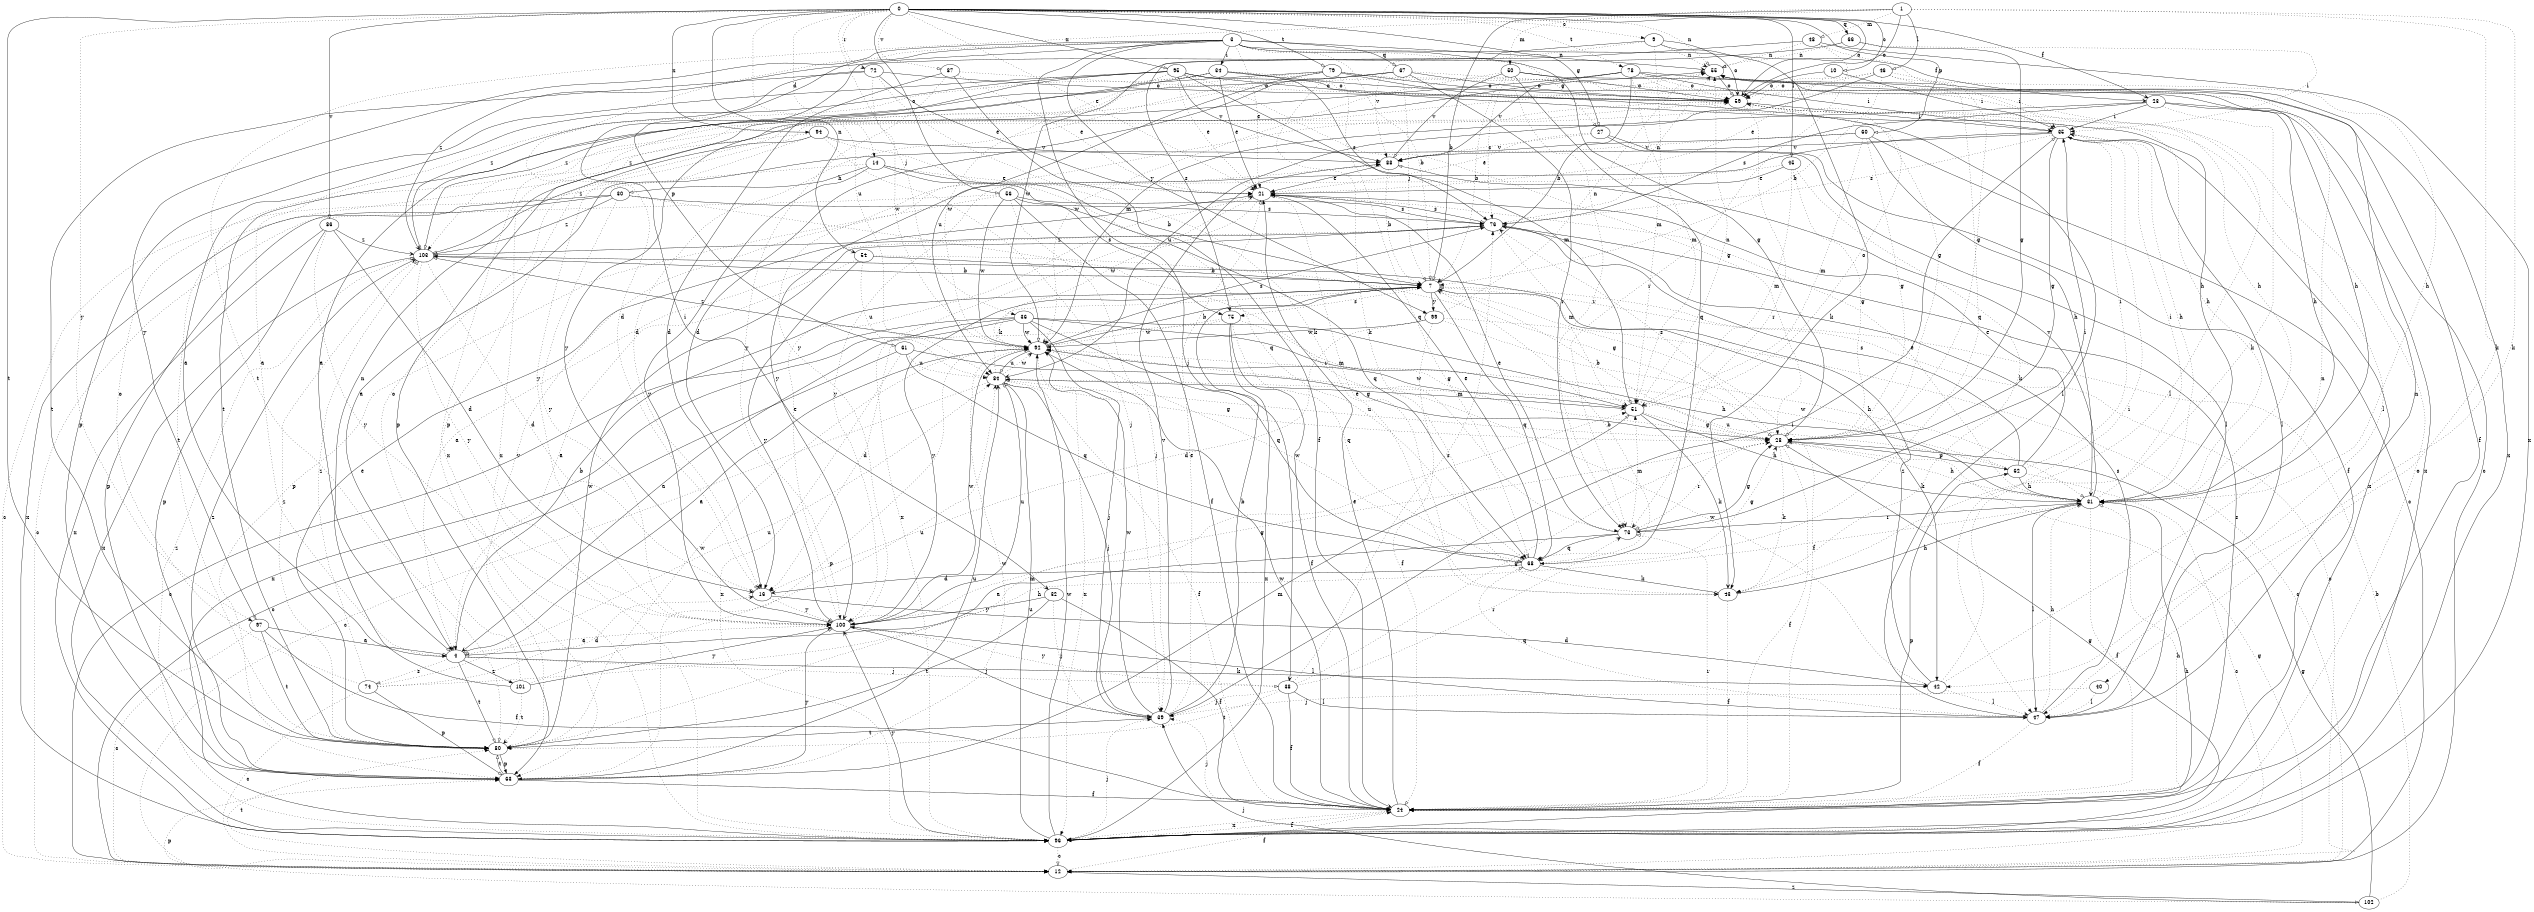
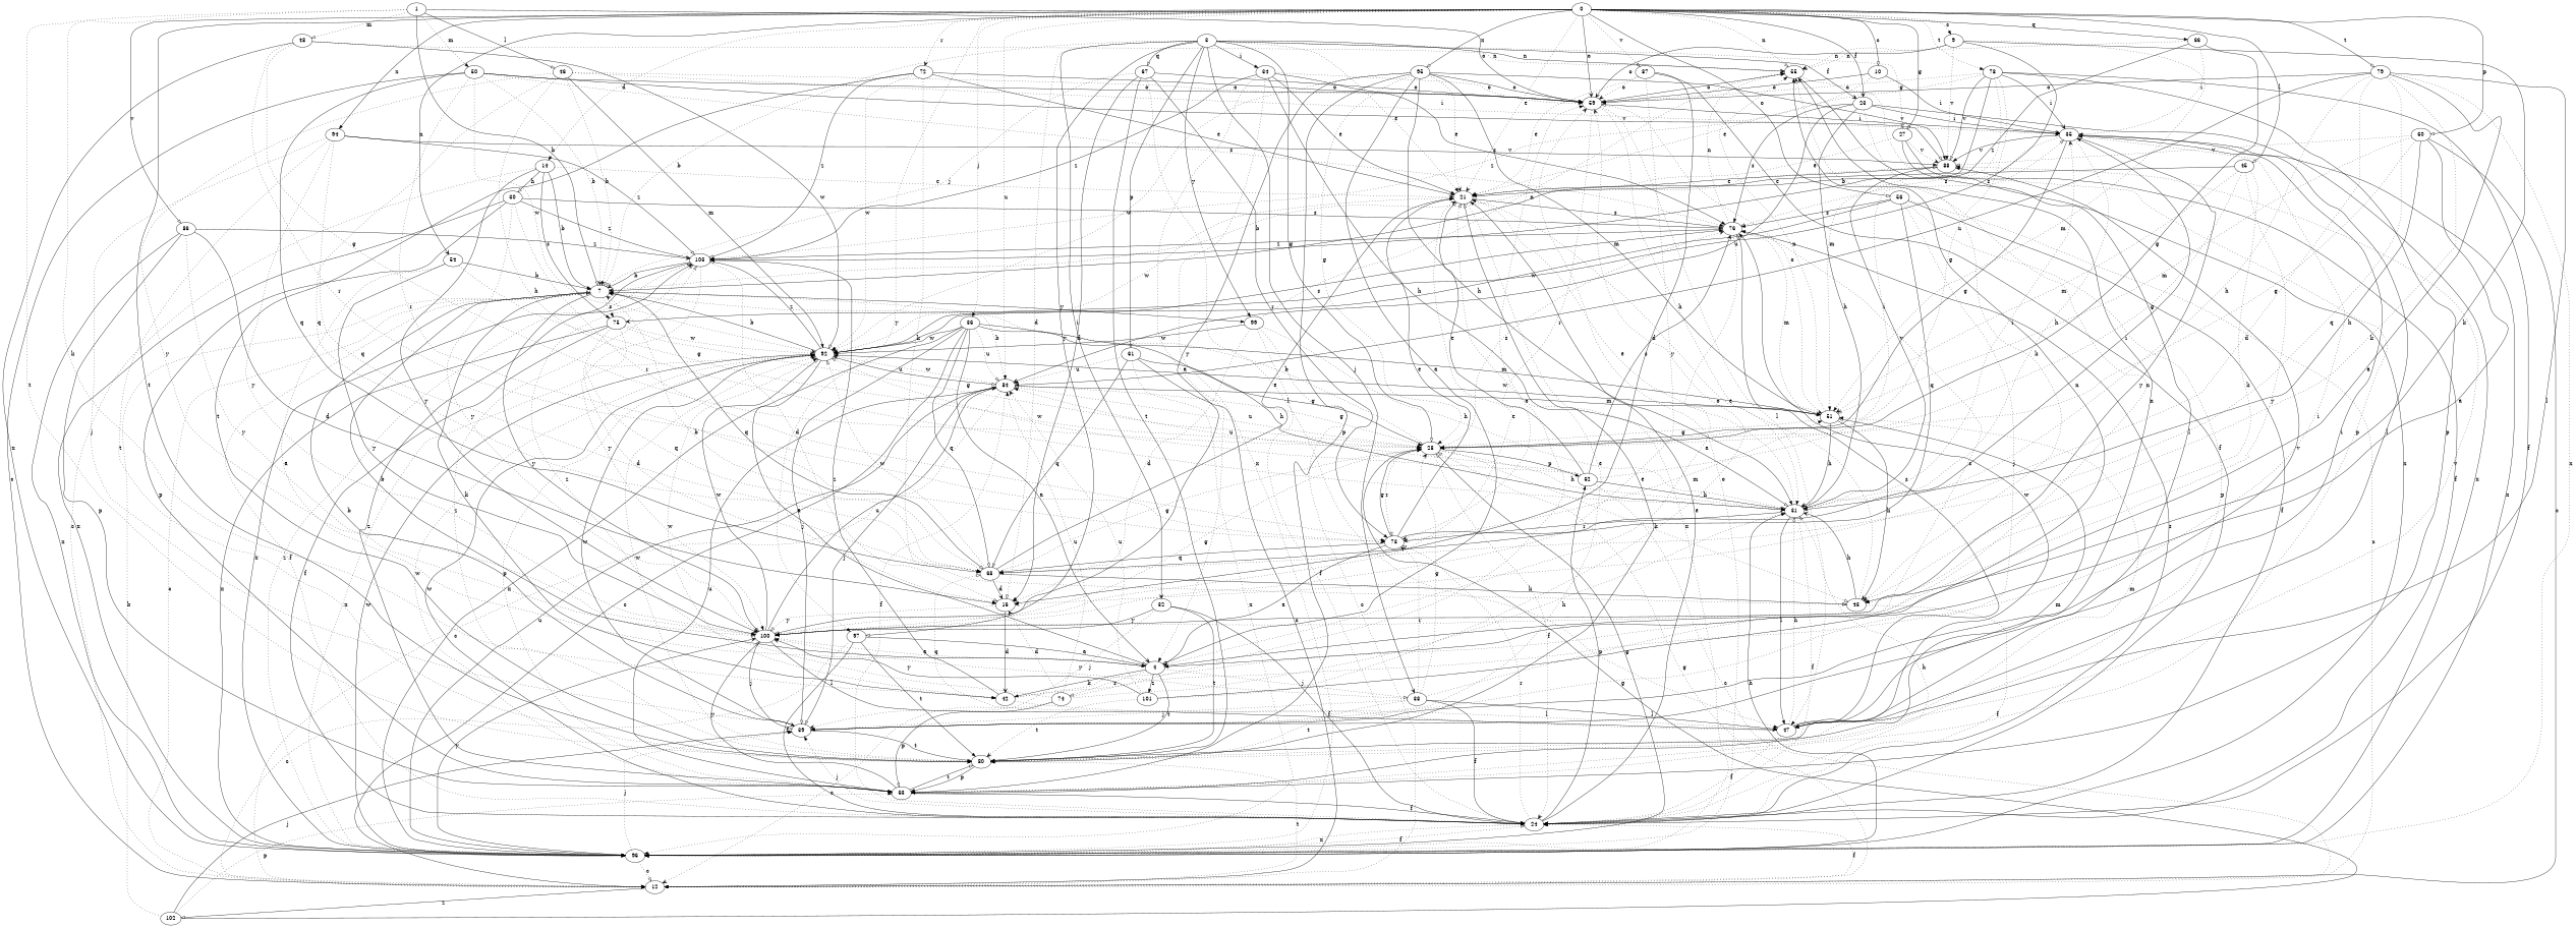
  strict digraph {
    edge [arrowhead=normal style=solid]
    0
    9
    10
    14
    21
    23
    27
    36
    45
    54
    55
    56
    59
    60
    66
    72
    78
    79
    80
    84
    86
    87
    94
    95
    97
    75
    43
    51
    88
    35
    7
    12
    100
    30
    76
    92
    96
    31
    24
    47
    4
    68
    39
    28
    63
    73
    103
    16
    1
-   40
    42
    46
    48
    50
    99
    3
    32
    34
    38
    61
    67
    62
    74
    101
    102
    0 -> 9 [label=c style=dotted]
    0 -> 10 [arrowhead=onormal label=c]
    0 -> 14 [label=d style=dotted]
    0 -> 21 [arrowhead=vee label=e style=dotted]
    0 -> 23 [arrowhead=vee label=f]
    0 -> 27 [arrowhead=onormal label=g]
    0 -> 36 [label=j style=dotted]
    0 -> 45 [arrowhead=onormal label=l]
    0 -> 54 [arrowhead=vee label=n]
    0 -> 55 [arrowhead=onormal label=n style=dotted]
    0 -> 56 [arrowhead=onormal label=o]
    0 -> 59 [arrowhead=vee label=o]
    0 -> 60 [arrowhead=onormal label=p]
    0 -> 66 [label=q]
    0 -> 72 [arrowhead=vee label=r style=dotted]
    0 -> 78 [label=t style=dotted]
    0 -> 79 [arrowhead=onormal label=t]
    0 -> 80 [arrowhead=vee label=t]
    0 -> 84 [label=u style=dotted]
    0 -> 86 [arrowhead=onormal label=v]
    0 -> 87 [arrowhead=onormal label=v style=dotted]
    0 -> 94 [label=x]
    0 -> 95 [arrowhead=onormal label=x]
    0 -> 97 [label=y style=dotted]
    9 -> 55 [arrowhead=vee label=n style=dotted]
    9 -> 59 [arrowhead=vee label=o]
    9 -> 75 [arrowhead=vee label=s]
    9 -> 43 [label=k]
    9 -> 51 [label=m style=dotted]
    9 -> 88 [label=v style=dotted]
    10 -> 21 [arrowhead=vee label=e style=dotted]
    10 -> 59 [label=o]
    10 -> 35 [arrowhead=vee label=i]
    14 -> 21 [arrowhead=vee label=e style=dotted]
    14 -> 75 [label=s]
    14 -> 7 [label=b]
    14 -> 12 [label=c style=dotted]
    14 -> 100 [arrowhead=vee label=y]
    14 -> 30 [arrowhead=onormal label=h]
    21 -> 76 [arrowhead=onormal label=s]
    21 -> 92 [arrowhead=vee label=w style=dotted]
    21 -> 96 [arrowhead=onormal label=x style=dotted]
    23 -> 84 [arrowhead=vee label=u]
    23 -> 43 [arrowhead=onormal label=k style=dotted]
    23 -> 35 [label=i]
    23 -> 76 [label=s]
    23 -> 96 [arrowhead=vee label=x]
    23 -> 31 [arrowhead=onormal label=h]
    27 -> 21 [arrowhead=onormal label=e style=dotted]
    27 -> 88 [arrowhead=vee label=v style=dotted]
    27 -> 24 [label=f]
    27 -> 47 [label=l]
-   54 -> 84 [arrowhead=onormal label=u style=dotted]
+   36 -> 84 [arrowhead=onormal label=u style=dotted]
    36 -> 51 [label=m]
    36 -> 12 [arrowhead=vee label=c]
    36 -> 92 [label=w]
    36 -> 96 [label=x]
    36 -> 31 [arrowhead=vee label=h]
    36 -> 4 [arrowhead=vee label=a]
    36 -> 68 [arrowhead=onormal label=q]
    36 -> 39 [arrowhead=onormal label=j]
    45 -> 21 [arrowhead=onormal label=e]
    45 -> 43 [label=k style=dotted]
    45 -> 51 [arrowhead=vee label=m style=dotted]
    45 -> 100 [label=y style=dotted]
    45 -> 28 [arrowhead=onormal label=g style=dotted]
    54 -> 7 [arrowhead=vee label=b]
    54 -> 100 [arrowhead=onormal label=y]
    54 -> 4 [label=a style=dotted]
    54 -> 28 [arrowhead=onormal label=g style=dotted]
    55 -> 59 [arrowhead=onormal label=o]
    55 -> 96 [arrowhead=vee label=x]
    55 -> 63 [label=p style=dotted]
    56 -> 12 [label=c style=dotted]
    56 -> 76 [label=s]
    56 -> 92 [arrowhead=onormal label=w]
    56 -> 24 [arrowhead=vee label=f]
    56 -> 68 [label=q]
    56 -> 39 [label=j style=dotted]
    56 -> 63 [label=p style=dotted]
    59 -> 35 [arrowhead=vee label=i]
    59 -> 31 [label=h style=dotted]
    59 -> 47 [label=l style=dotted]
    59 -> 73 [arrowhead=vee label=r style=dotted]
    60 -> 51 [arrowhead=onormal label=m style=dotted]
    60 -> 88 [arrowhead=onormal label=v style=dotted]
    60 -> 12 [arrowhead=onormal label=c]
    60 -> 31 [arrowhead=vee label=h]
    60 -> 4 [label=a]
    60 -> 28 [arrowhead=onormal label=g style=dotted]
    66 -> 55 [arrowhead=onormal label=n style=dotted]
    66 -> 35 [label=i style=dotted]
    66 -> 28 [label=g]
    66 -> 103 [arrowhead=vee label=z]
    72 -> 21 [arrowhead=vee label=e]
    72 -> 59 [arrowhead=vee label=o]
    72 -> 80 [arrowhead=vee label=t]
    72 -> 43 [arrowhead=onormal label=k style=dotted]
    72 -> 92 [label=w style=dotted]
    72 -> 103 [arrowhead=onormal label=z]
    78 -> 59 [label=o style=dotted]
    78 -> 51 [label=m style=dotted]
    78 -> 88 [arrowhead=onormal label=v]
    78 -> 35 [arrowhead=vee label=i]
    78 -> 7 [arrowhead=onormal label=b]
    78 -> 24 [label=f]
    78 -> 28 [label=g style=dotted]
    78 -> 63 [label=p]
    78 -> 103 [label=z style=dotted]
    79 -> 59 [label=o]
    79 -> 84 [label=u]
    79 -> 43 [arrowhead=vee label=k style=dotted]
    79 -> 96 [arrowhead=vee label=x style=dotted]
    79 -> 31 [arrowhead=vee label=h style=dotted]
    79 -> 47 [arrowhead=onormal label=l]
    79 -> 4 [arrowhead=onormal label=a]
    79 -> 68 [arrowhead=onormal label=q style=dotted]
    79 -> 16 [arrowhead=vee label=d style=dotted]
    80 -> 21 [arrowhead=onormal label=e]
    80 -> 51 [label=m style=dotted]
    80 -> 88 [label=v style=dotted]
    80 -> 76 [label=w]
    80 -> 92 [label=w style=dotted]
    80 -> 63 [label=p]
    80 -> 103 [arrowhead=onormal label=z style=dotted]
    84 -> 51 [arrowhead=vee label=m]
-   84 -> 7 [label=k style=dotted]
+   84 -> 7 [label=b style=dotted]
    84 -> 12 [label=c style=dotted]
    84 -> 92 [arrowhead=vee label=w style=dotted]
    84 -> 24 [label=f style=dotted]
    84 -> 39 [arrowhead=onormal label=j]
    84 -> 28 [label=g style=dotted]
    86 -> 100 [arrowhead=onormal label=y style=dotted]
    86 -> 96 [arrowhead=vee label=x]
    86 -> 63 [label=p]
    86 -> 103 [arrowhead=vee label=z]
    86 -> 16 [arrowhead=vee label=d]
    87 -> 21 [label=e style=dotted]
    87 -> 59 [arrowhead=vee label=o style=dotted]
    87 -> 100 [label=y style=dotted]
    87 -> 24 [arrowhead=vee label=f]
    87 -> 16 [label=d]
    94 -> 80 [label=t style=dotted]
    94 -> 88 [label=v]
    94 -> 100 [label=y style=dotted]
    94 -> 68 [label=q style=dotted]
    94 -> 39 [arrowhead=vee label=j style=dotted]
    94 -> 103 [arrowhead=onormal label=z]
    95 -> 21 [arrowhead=vee label=e style=dotted]
    95 -> 59 [label=o]
    95 -> 51 [arrowhead=onormal label=m]
    95 -> 88 [label=v]
    95 -> 100 [arrowhead=onormal label=y]
    95 -> 92 [arrowhead=vee label=w style=dotted]
    95 -> 31 [label=h]
    95 -> 4 [arrowhead=onormal label=a]
    95 -> 28 [label=g style=dotted]
    95 -> 63 [arrowhead=onormal label=p]
    97 -> 80 [label=t]
    97 -> 12 [arrowhead=onormal label=c style=dotted]
    97 -> 24 [label=f]
    97 -> 4 [arrowhead=onormal label=a]
    75 -> 92 [arrowhead=onormal label=w style=dotted]
    75 -> 96 [arrowhead=onormal label=x]
    75 -> 24 [arrowhead=onormal label=f]
    75 -> 68 [arrowhead=onormal label=q style=dotted]
    75 -> 28 [label=g style=dotted]
    75 -> 16 [label=d style=dotted]
    43 -> 21 [arrowhead=onormal label=e style=dotted]
    43 -> 31 [arrowhead=vee label=h]
    43 -> 24 [label=f style=dotted]
    51 -> 55 [label=n style=dotted]
    51 -> 59 [arrowhead=onormal label=o style=dotted]
    51 -> 43 [arrowhead=vee label=k]
    51 -> 92 [label=w]
    51 -> 31 [arrowhead=onormal label=h]
    51 -> 28 [arrowhead=onormal label=g style=dotted]
    88 -> 21 [label=e]
    88 -> 7 [arrowhead=vee label=b style=dotted]
    35 -> 88 [label=v]
    35 -> 100 [arrowhead=vee label=y]
    35 -> 76 [arrowhead=onormal label=s style=dotted]
    35 -> 96 [arrowhead=onormal label=x]
    35 -> 31 [label=h style=dotted]
    35 -> 47 [arrowhead=vee label=l]
    35 -> 28 [label=g]
    7 -> 75 [label=s style=dotted]
    7 -> 12 [arrowhead=onormal label=c style=dotted]
    7 -> 100 [arrowhead=onormal label=y]
    7 -> 24 [arrowhead=onormal label=f style=dotted]
    7 -> 68 [arrowhead=onormal label=q]
    7 -> 42 [label=k]
    7 -> 99 [label=y]
    12 -> 80 [label=t style=dotted]
    12 -> 24 [label=f style=dotted]
    12 -> 28 [arrowhead=onormal label=g style=dotted]
    12 -> 102 [arrowhead=onormal label=z]
    100 -> 21 [arrowhead=vee label=e style=dotted]
    100 -> 84 [arrowhead=onormal label=u]
    100 -> 92 [arrowhead=onormal label=w]
    100 -> 47 [arrowhead=onormal label=l]
    100 -> 4 [arrowhead=onormal label=a style=dotted]
    100 -> 39 [arrowhead=onormal label=j]
    100 -> 28 [arrowhead=vee label=g style=dotted]
    30 -> 100 [arrowhead=vee label=y style=dotted]
    30 -> 76 [label=s]
    30 -> 96 [arrowhead=onormal label=x]
    30 -> 63 [label=p]
    30 -> 73 [label=r style=dotted]
    30 -> 103 [arrowhead=onormal label=z]
    76 -> 55 [arrowhead=vee label=n style=dotted]
    76 -> 51 [arrowhead=vee label=m style=dotted]
    76 -> 4 [arrowhead=vee label=a style=dotted]
    76 -> 103 [arrowhead=onormal label=z]
    92 -> 84 [arrowhead=onormal label=u]
    92 -> 7 [arrowhead=vee label=b]
    92 -> 76 [label=s]
    92 -> 96 [label=x style=dotted]
    92 -> 4 [arrowhead=onormal label=a]
    92 -> 63 [label=p style=dotted]
    92 -> 103 [arrowhead=onormal label=z]
    96 -> 59 [arrowhead=vee label=o style=dotted]
    96 -> 84 [arrowhead=onormal label=u]
    96 -> 12 [arrowhead=onormal label=c style=dotted]
    96 -> 100 [arrowhead=vee label=y]
    96 -> 92 [label=w]
    96 -> 31 [label=h]
    96 -> 24 [arrowhead=onormal label=f style=dotted]
    96 -> 39 [label=j style=dotted]
    96 -> 28 [arrowhead=onormal label=g]
    96 -> 103 [arrowhead=onormal label=z style=dotted]
    31 -> 21 [label=e style=dotted]
    31 -> 88 [arrowhead=onormal label=v]
    31 -> 35 [arrowhead=vee label=i style=dotted]
    31 -> 24 [label=f style=dotted]
    31 -> 47 [label=l]
    31 -> 73 [arrowhead=vee label=r]
    24 -> 21 [label=e]
    24 -> 76 [arrowhead=onormal label=s]
    24 -> 92 [label=w]
    24 -> 96 [label=x style=dotted]
    24 -> 31 [arrowhead=onormal label=h style=dotted]
    24 -> 39 [label=j style=dotted]
    24 -> 73 [arrowhead=onormal label=r style=dotted]
    24 -> 62 [label=p]
    47 -> 55 [label=n]
    47 -> 76 [arrowhead=onormal label=s]
    47 -> 31 [arrowhead=onormal label=h style=dotted]
    47 -> 24 [arrowhead=vee label=f style=dotted]
    47 -> 68 [arrowhead=onormal label=q style=dotted]
    4 -> 80 [arrowhead=onormal label=t]
    4 -> 7 [arrowhead=onormal label=b]
    4 -> 42 [label=k]
    4 -> 38 [arrowhead=onormal label=j style=dotted]
    4 -> 74 [arrowhead=onormal label=s style=dotted]
    4 -> 101 [label=z]
    68 -> 21 [arrowhead=onormal label=e]
    68 -> 43 [arrowhead=onormal label=k]
    68 -> 7 [arrowhead=vee label=b style=dotted]
    68 -> 92 [arrowhead=onormal label=w style=dotted]
    68 -> 28 [arrowhead=vee label=g style=dotted]
    68 -> 16 [arrowhead=vee label=d]
    39 -> 21 [arrowhead=onormal label=e style=dotted]
    39 -> 80 [arrowhead=onormal label=t]
    39 -> 88 [label=v]
    39 -> 35 [arrowhead=onormal label=i]
    39 -> 7 [arrowhead=onormal label=b]
    39 -> 92 [arrowhead=vee label=w]
    28 -> 84 [arrowhead=onormal label=u style=dotted]
    28 -> 43 [arrowhead=onormal label=k style=dotted]
    28 -> 7 [arrowhead=vee label=b style=dotted]
    28 -> 76 [arrowhead=vee label=s style=dotted]
    28 -> 31 [arrowhead=vee label=h style=dotted]
    28 -> 24 [arrowhead=vee label=f style=dotted]
    28 -> 73 [arrowhead=onormal label=r style=dotted]
    28 -> 62 [label=p]
    63 -> 80 [arrowhead=onormal label=t]
    63 -> 84 [arrowhead=vee label=u]
    63 -> 51 [arrowhead=onormal label=m]
    63 -> 100 [arrowhead=onormal label=y]
    63 -> 92 [arrowhead=vee label=w style=dotted]
    63 -> 24 [arrowhead=onormal label=f]
    63 -> 103 [arrowhead=vee label=z]
    73 -> 21 [label=e]
    73 -> 51 [label=m style=dotted]
    73 -> 35 [label=i]
    73 -> 4 [arrowhead=onormal label=a]
    73 -> 68 [arrowhead=vee label=q]
    73 -> 28 [label=g]
    103 -> 7 [arrowhead=vee label=b]
    103 -> 100 [label=y style=dotted]
    103 -> 96 [arrowhead=vee label=x]
    103 -> 16 [arrowhead=onormal label=d style=dotted]
    16 -> 100 [arrowhead=onormal label=y style=dotted]
    16 -> 42 [arrowhead=vee label=d]
    1 -> 59 [label=o]
    1 -> 80 [arrowhead=onormal label=t style=dotted]
    1 -> 7 [arrowhead=onormal label=b]
-   1 -> 40 [label=k style=dotted]
    1 -> 42 [label=k style=dotted]
    1 -> 46 [arrowhead=onormal label=l]
    1 -> 48 [arrowhead=onormal label=m style=dotted]
    1 -> 50 [label=m style=dotted]
-   40 -> 47 [arrowhead=vee label=l style=dotted]
-   40 -> 39 [arrowhead=vee label=j style=dotted]
    42 -> 55 [arrowhead=vee label=n style=dotted]
    42 -> 35 [label=i style=dotted]
    42 -> 92 [label=w style=dotted]
    42 -> 47 [arrowhead=vee label=l style=dotted]
    42 -> 103 [label=z]
    46 -> 59 [label=o style=dotted]
    46 -> 35 [arrowhead=vee label=i style=dotted]
    46 -> 7 [label=b style=dotted]
    46 -> 100 [arrowhead=onormal label=y style=dotted]
    46 -> 92 [label=m]
    46 -> 31 [arrowhead=vee label=h style=dotted]
    46 -> 68 [label=q style=dotted]
    48 -> 55 [arrowhead=onormal label=n style=dotted]
    48 -> 92 [arrowhead=onormal label=w]
    48 -> 96 [label=x]
    48 -> 28 [label=g style=dotted]
    48 -> 73 [arrowhead=vee label=r style=dotted]
    50 -> 59 [label=o]
    50 -> 88 [arrowhead=onormal label=v]
    50 -> 7 [arrowhead=vee label=b style=dotted]
    50 -> 12 [arrowhead=vee label=c]
    50 -> 76 [label=s style=dotted]
    50 -> 92 [arrowhead=vee label=w style=dotted]
    50 -> 68 [label=q]
    50 -> 73 [arrowhead=vee label=r style=dotted]
    99 -> 55 [label=n style=dotted]
    99 -> 12 [label=c style=dotted]
    99 -> 92 [label=w]
    99 -> 31 [arrowhead=onormal label=h style=dotted]
    99 -> 24 [arrowhead=onormal label=f style=dotted]
    99 -> 16 [arrowhead=vee label=d style=dotted]
    3 -> 21 [label=e style=dotted]
    3 -> 23 [arrowhead=vee label=f]
    3 -> 27 [arrowhead=onormal label=g style=dotted]
    3 -> 55 [arrowhead=vee label=n]
    3 -> 97 [arrowhead=onormal label=y]
    3 -> 7 [arrowhead=onormal label=b style=dotted]
    3 -> 28 [arrowhead=onormal label=g]
    3 -> 16 [arrowhead=onormal label=d style=dotted]
    3 -> 99 [label=y]
    3 -> 32 [arrowhead=vee label=i]
    3 -> 34 [label=i]
    3 -> 38 [arrowhead=vee label=j]
    3 -> 61 [arrowhead=onormal label=p]
    3 -> 67 [arrowhead=onormal label=q]
    32 -> 80 [arrowhead=vee label=t]
    32 -> 100 [label=y]
    32 -> 24 [arrowhead=vee label=f]
    32 -> 39 [arrowhead=vee label=j style=dotted]
    34 -> 21 [label=e]
    34 -> 59 [arrowhead=onormal label=o style=dotted]
    34 -> 76 [label=s]
    34 -> 96 [arrowhead=onormal label=x style=dotted]
    34 -> 31 [arrowhead=onormal label=h]
    34 -> 4 [label=a style=dotted]
    34 -> 103 [arrowhead=onormal label=z]
    38 -> 80 [label=t style=dotted]
    38 -> 100 [label=y style=dotted]
    38 -> 76 [label=s style=dotted]
    38 -> 24 [label=f]
    38 -> 47 [arrowhead=vee label=l]
    38 -> 39 [label=j style=dotted]
    38 -> 28 [arrowhead=vee label=g style=dotted]
    38 -> 73 [arrowhead=vee label=r style=dotted]
    61 -> 84 [label=u style=dotted]
    61 -> 12 [label=c]
    61 -> 96 [label=x style=dotted]
    61 -> 68 [arrowhead=onormal label=q]
    61 -> 28 [arrowhead=onormal label=g]
    67 -> 59 [arrowhead=vee label=o]
    67 -> 80 [arrowhead=vee label=t]
    67 -> 7 [arrowhead=onormal label=j style=dotted]
    67 -> 47 [label=l style=dotted]
    67 -> 73 [label=r]
    67 -> 16 [label=d]
    62 -> 21 [arrowhead=onormal label=e]
    62 -> 84 [label=u style=dotted]
    62 -> 35 [arrowhead=onormal label=i style=dotted]
    62 -> 12 [arrowhead=onormal label=c style=dotted]
    62 -> 76 [arrowhead=vee label=s]
    62 -> 92 [arrowhead=onormal label=w style=dotted]
    62 -> 31 [arrowhead=onormal label=h]
    74 -> 59 [label=o style=dotted]
    74 -> 84 [label=u style=dotted]
    74 -> 12 [arrowhead=vee label=c style=dotted]
    74 -> 31 [arrowhead=onormal label=h style=dotted]
    74 -> 63 [arrowhead=onormal label=p]
    74 -> 103 [arrowhead=onormal label=z style=dotted]
    74 -> 16 [arrowhead=vee label=d style=dotted]
    101 -> 55 [label=n]
    101 -> 59 [arrowhead=vee label=o style=dotted]
    101 -> 80 [arrowhead=vee label=t style=dotted]
    101 -> 84 [arrowhead=vee label=u style=dotted]
    101 -> 100 [arrowhead=vee label=y]
    102 -> 7 [arrowhead=onormal label=b style=dotted]
    102 -> 39 [label=j]
    102 -> 28 [arrowhead=vee label=g]
    102 -> 63 [label=p style=dotted]
  }
